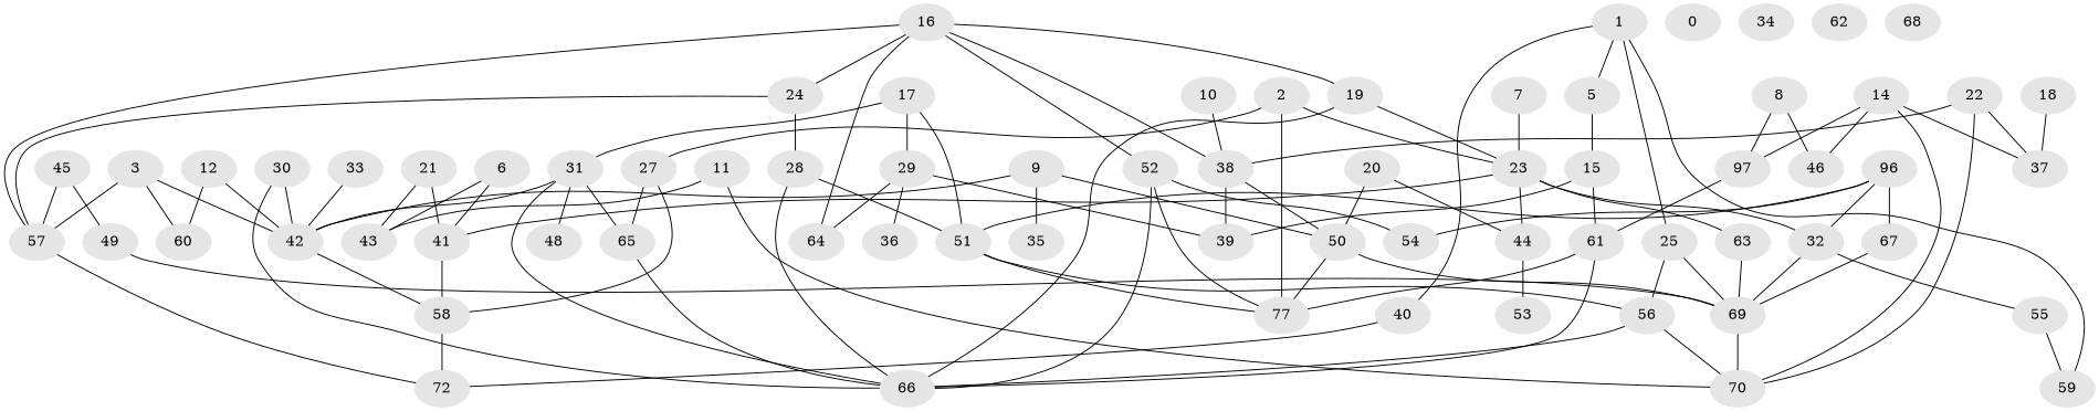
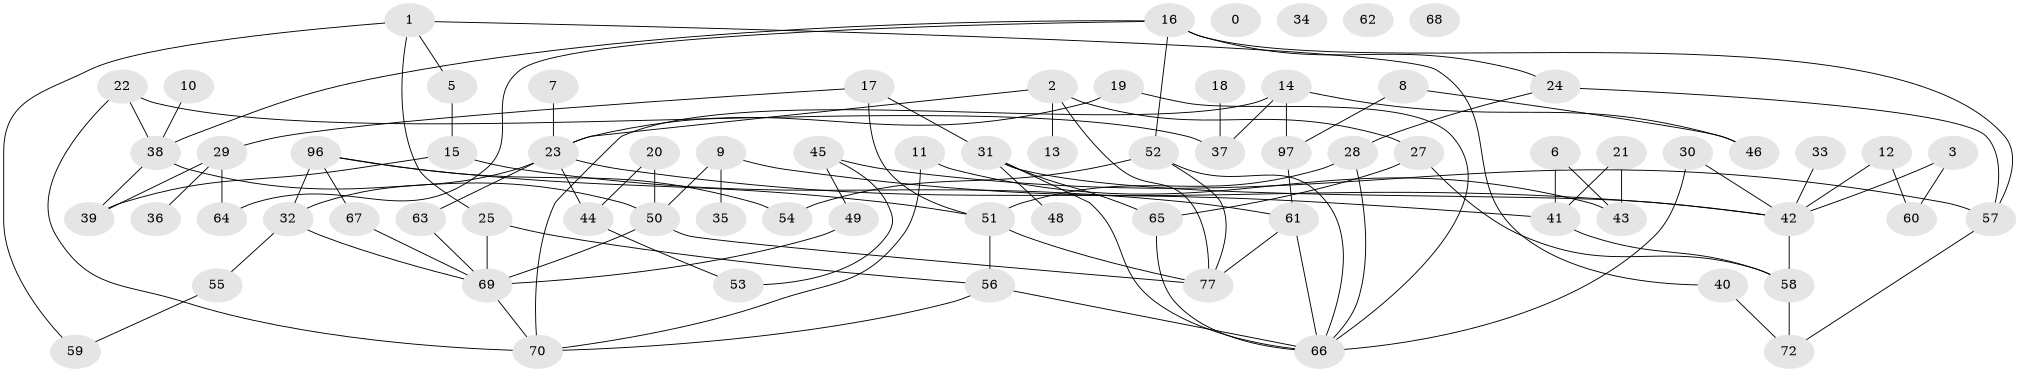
  graph {
    node [color=gray90 style=filled]
    1
    5
    25
    40
    59
    15
    56
    69
    72
    2
+   13
    23
    27
    n14 [label=77]
    41
    44
    32
    63
    58
    65
    3
    42
    57
    60
    n25 [label=0]
    39
    61
    6
    43
    7
    8
    46
    n33 [label=97]
    9
    50
    35
    10
    38
    11
    70
    12
    14
    37
    66
    16
    19
    24
    52
    64
    28
    54
    17
    29
    31
    51
    36
    48
    18
    20
    53
    21
    22
    55
    n64 [label=96]
    67
    30
    33
    34
    45
    49
    62
    68
    1 -- 5
    1 -- 25
    1 -- 40
    1 -- 59
    5 -- 15
    25 -- 56
    25 -- 69
    40 -- 72
    15 -- 39
    15 -- 61
    56 -- 70
    56 -- 66
    69 -- 70
+   2 -- 13
    2 -- 23
    2 -- 27
    2 -- n14
    23 -- 41
    23 -- 44
    23 -- 32
    23 -- 63
    27 -- 58
    27 -- 65
    41 -- 58
    44 -- 53
    32 -- 69
    32 -- 55
    63 -- 69
    58 -- 72
    65 -- 66
    3 -- 42
-   3 -- 57
    3 -- 60
    42 -- 58
    57 -- 72
    61 -- n14
    61 -- 66
    6 -- 41
    6 -- 43
    7 -- 23
    8 -- 46
    8 -- n33
    n33 -- 61
    9 -- 42
    9 -- 50
    9 -- 35
    50 -- 69
    50 -- n14
    10 -- 38
    38 -- 39
    38 -- 50
    11 -- 43
    11 -- 70
    12 -- 42
    12 -- 60
    14 -- 46
    14 -- n33
    14 -- 70
    14 -- 37
    16 -- 57
    16 -- 38
-   16 -- 19
    16 -- 24
    16 -- 52
    16 -- 64
    19 -- 23
    19 -- 66
    24 -- 57
    24 -- 28
    52 -- n14
    52 -- 66
    52 -- 54
    28 -- 66
    28 -- 51
    17 -- 29
    17 -- 31
    17 -- 51
    29 -- 39
    29 -- 64
    29 -- 36
    31 -- 65
    31 -- 42
    31 -- 66
    31 -- 48
    51 -- 56
    51 -- n14
    18 -- 37
    20 -- 44
    20 -- 50
    21 -- 41
    21 -- 43
    22 -- 38
    22 -- 70
    22 -- 37
    55 -- 59
    n64 -- 32
    n64 -- 54
    n64 -- 51
    n64 -- 67
    67 -- 69
    30 -- 42
    30 -- 66
    33 -- 42
    45 -- 57
+   45 -- 53
    45 -- 49
    49 -- 69
  }
